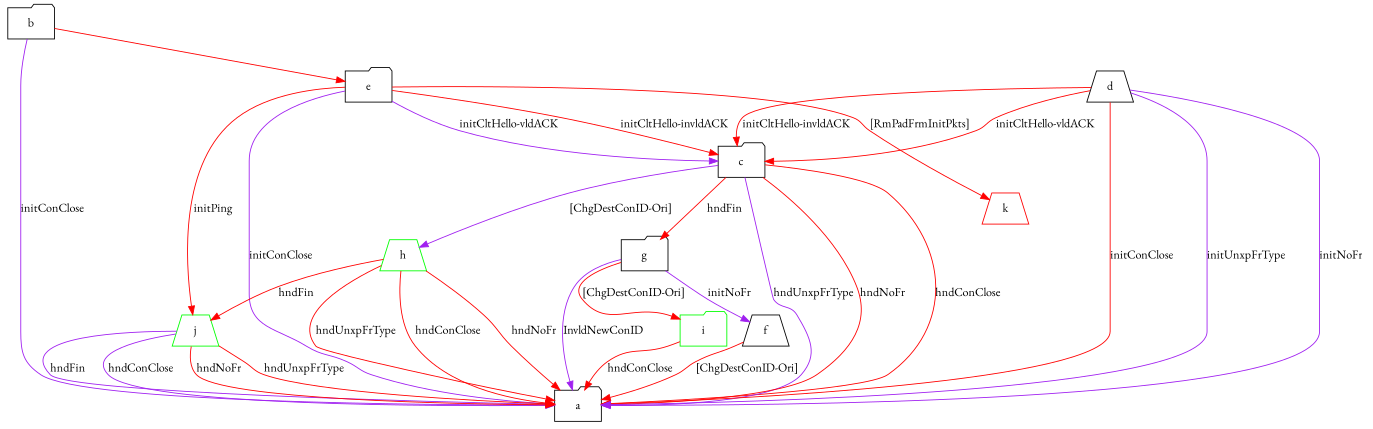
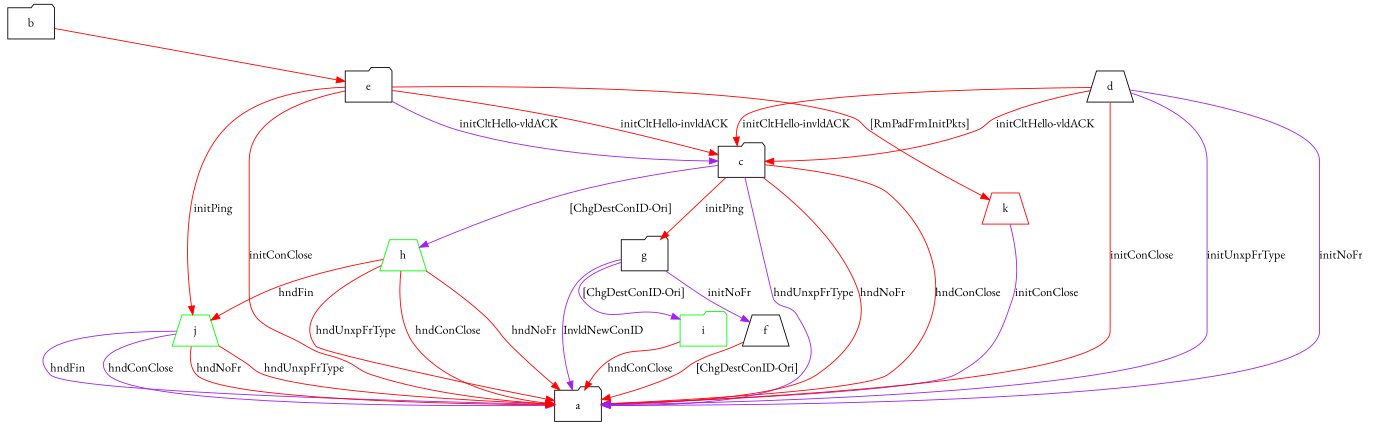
  digraph {
    fontname="EB Garamond"
    node [fontname="EB Garamond" shape=folder]
    edge [color=red fontname="EB Garamond"]
    b
    e
    c
    a
    k [color=red shape=trapezium]
    j [color=green shape=trapezium]
    g
    h [color=green shape=trapezium]
    d [shape=trapezium]
    i [color=green]
    f [shape=trapezium]
    b -> e
    e -> c [color=purple label="initCltHello-vldACK "]
    e -> c [label="initCltHello-invldACK "]
-   e -> a [color=purple label="initConClose "]
+   e -> a [label="initConClose "]
    e -> k [label="[RmPadFrmInitPkts] "]
    e -> j [label="initPing "]
    c -> a [label="hndConClose "]
    c -> a [color=purple label="hndUnxpFrType "]
    c -> a [label="hndNoFr "]
-   c -> g [label="hndFin "]
+   c -> g [label="initPing "]
    c -> h [color=purple label="[ChgDestConID-Ori] "]
-   b -> a [color=purple label="initConClose "]
+   k -> a [color=purple label="initConClose "]
    j -> a [color=purple label="hndFin "]
    j -> a [color=purple label="hndConClose "]
    j -> a [label="hndNoFr "]
    j -> a [label="hndUnxpFrType "]
    g -> a [color=purple label="InvldNewConID "]
-   g -> i [label="[ChgDestConID-Ori] "]
+   g -> i [color=purple label="[ChgDestConID-Ori] "]
    g -> f [color=purple label="initNoFr "]
    h -> a [label="hndConClose "]
    h -> a [label="hndNoFr "]
    h -> a [label="hndUnxpFrType "]
    h -> j [label="hndFin "]
    d -> c [label="initCltHello-vldACK "]
    d -> c [label="initCltHello-invldACK "]
    d -> a [label="initConClose "]
    d -> a [color=purple label="initUnxpFrType "]
    d -> a [color=purple label="initNoFr "]
    i -> a [label="hndConClose "]
    f -> a [label="[ChgDestConID-Ori] "]
  }
